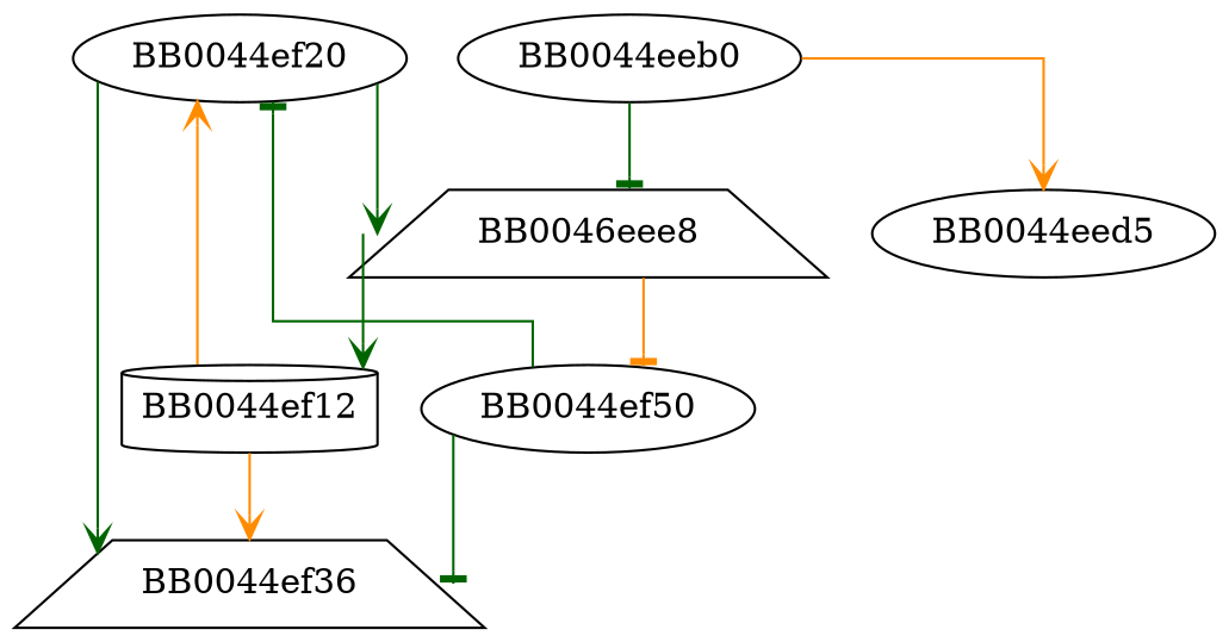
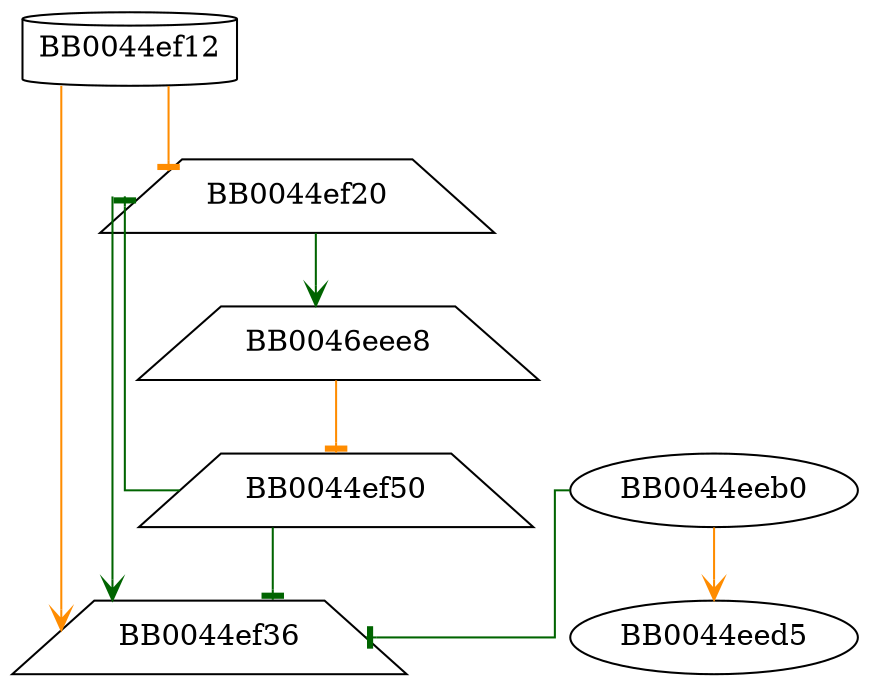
  digraph {
    splines=ortho
    node [shape=trapezium]
    edge [arrowhead=tee color=darkgreen]
    BB0044ef36
    BB0044eeb0 [shape=ellipse]
    BB0044eed5 [shape=ellipse]
-   BB0044ef20 [shape=ellipse]
+   BB0044ef20
    n5 [label=BB0046eee8]
-   BB0044ef50 [shape=ellipse]
+   BB0044ef50
    BB0044ef12 [shape=cylinder]
-   BB0044eeb0 -> n5
+   BB0044eeb0 -> BB0044ef36
    BB0044eeb0 -> BB0044eed5 [arrowhead=vee color=darkorange]
    BB0044ef20 -> BB0044ef36 [arrowhead=vee]
    BB0044ef20 -> n5 [arrowhead=vee]
    n5 -> BB0044ef50 [color=darkorange]
-   n5 -> BB0044ef12 [arrowhead=vee]
    BB0044ef50 -> BB0044ef36
    BB0044ef50 -> BB0044ef20
    BB0044ef12 -> BB0044ef36 [arrowhead=vee color=darkorange]
-   BB0044ef12 -> BB0044ef20 [arrowhead=vee color=darkorange]
+   BB0044ef12 -> BB0044ef20 [color=darkorange]
  }
